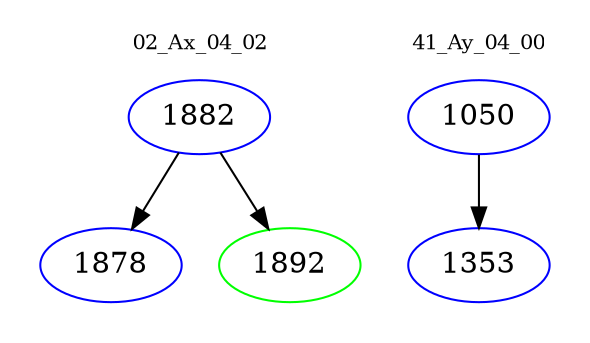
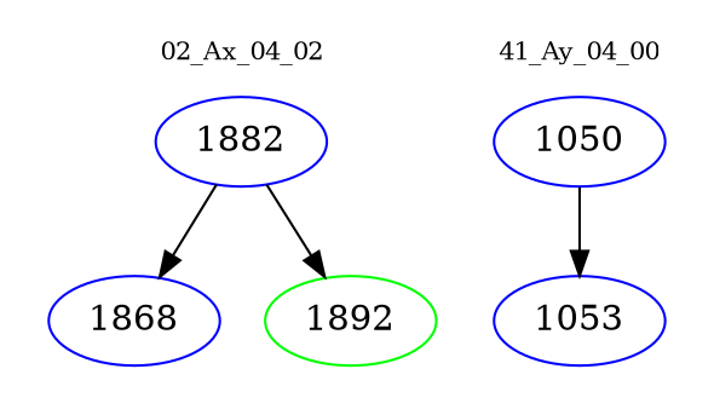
  digraph {
    node [color=blue]
    edge [color=black]
    n1 [label=1882]
-   n2 [label=1878]
+   n2 [label=1868]
    n3 [color=green label=1892]
    n4 [label=1050]
-   n5 [label=1353]
+   n5 [label=1053]
    subgraph cluster_1 {
      color=white
      fontsize=10
      label="02_Ax_04_02"
      n1
      n2
      n3
    }
    subgraph cluster_2 {
      color=white
      fontsize=10
      label="41_Ay_04_00"
      n4
      n5
    }
    n1 -> n2
    n1 -> n3
    n4 -> n5
  }
